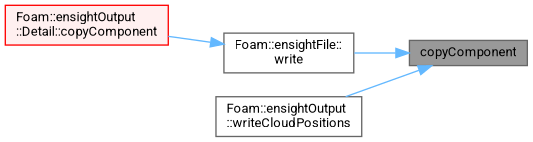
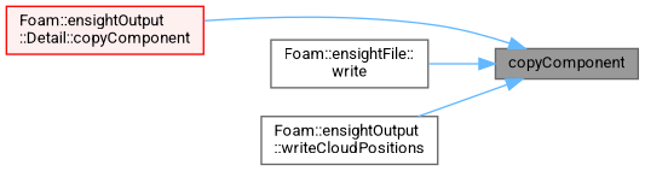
  digraph {
    fontname=Roboto
    rankdir=RL
    node [color=grey40 fillcolor=white fontname=Roboto fontsize=10 shape=box style=filled]
    edge [color=steelblue1 dir=back fontname=Roboto fontsize=10 labelfontname=Helvetica labelfontsize=10 style=solid]
    n1 [color=gray40 fillcolor=grey60 fontcolor=black height=0.2 label=copyComponent width=0.4]
    n2 [color=red fillcolor="#FFF0F0" height=0.2 label="Foam::ensightOutput\l::Detail::copyComponent" width=0.4]
    n3 [height=0.2 label="Foam::ensightFile::\lwrite" width=0.4]
    n4 [height=0.2 label="Foam::ensightOutput\l::writeCloudPositions" width=0.4]
-   n3 -> n2
+   n1 -> n2
    n1 -> n3
    n1 -> n4
  }
